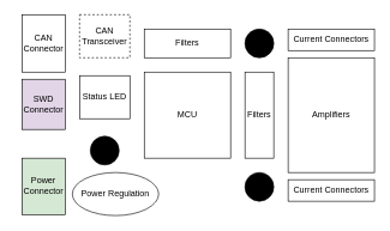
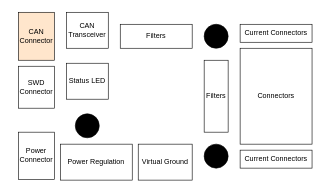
  <mxCell id="0" />
  <mxCell id="1" parent="0" />
- <mxCell id="2" value="MCU" style="rounded=0;whiteSpace=wrap;html=1;" vertex="1" parent="1"><mxGeometry x="200" y="100" width="120" height="120" as="geometry" /></mxCell>
  <mxCell id="3" value="Filters" style="rounded=0;whiteSpace=wrap;html=1;horizontal=1;" vertex="1" parent="1"><mxGeometry x="340" y="100" width="40" height="120" as="geometry" /></mxCell>
  <mxCell id="4" value="Filters" style="rounded=0;whiteSpace=wrap;html=1;horizontal=1;" vertex="1" parent="1"><mxGeometry x="200" y="40" width="120" height="40" as="geometry" /></mxCell>
- <mxCell id="5" value="Amplifiers" style="rounded=0;whiteSpace=wrap;html=1;" vertex="1" parent="1"><mxGeometry x="400" y="80" width="120" height="160" as="geometry" /></mxCell>
+ <mxCell id="5" value="Connectors" style="rounded=0;whiteSpace=wrap;html=1;" vertex="1" parent="1"><mxGeometry x="400" y="80" width="120" height="160" as="geometry" /></mxCell>
  <mxCell id="6" value="Current Connectors" style="rounded=0;whiteSpace=wrap;html=1;" vertex="1" parent="1"><mxGeometry x="400" y="250" width="120" height="30" as="geometry" /></mxCell>
  <mxCell id="7" value="Current Connectors" style="rounded=0;whiteSpace=wrap;html=1;" vertex="1" parent="1"><mxGeometry x="400" y="40" width="120" height="30" as="geometry" /></mxCell>
- <mxCell id="9" value="Power Regulation" style="ellipse;whiteSpace=wrap;html=1;" vertex="1" parent="1"><mxGeometry x="100" y="240" width="120" height="60" as="geometry" /></mxCell>
+ <mxCell id="8" value="Virtual Ground" style="rounded=0;whiteSpace=wrap;html=1;" vertex="1" parent="1"><mxGeometry x="230" y="240" width="90" height="60" as="geometry" /></mxCell>
+ <mxCell id="9" value="Power Regulation" style="rounded=0;whiteSpace=wrap;html=1;" vertex="1" parent="1"><mxGeometry x="100" y="240" width="120" height="60" as="geometry" /></mxCell>
  <mxCell id="10" value="Status LED" style="rounded=0;whiteSpace=wrap;html=1;" vertex="1" parent="1"><mxGeometry x="110" y="105" width="70" height="60" as="geometry" /></mxCell>
- <mxCell id="11" value="CAN Transceiver" style="rounded=0;whiteSpace=wrap;html=1;dashed=1;" vertex="1" parent="1"><mxGeometry x="110" y="20" width="70" height="60" as="geometry" /></mxCell>
- <mxCell id="12" value="CAN Connector" style="rounded=0;whiteSpace=wrap;html=1;horizontal=0;rotation=90;" vertex="1" parent="1"><mxGeometry x="20" y="30" width="80" height="60" as="geometry" /></mxCell>
- <mxCell id="13" value="SWD Connector" style="rounded=0;whiteSpace=wrap;html=1;horizontal=0;rotation=90;fillColor=#e1d5e7;" vertex="1" parent="1"><mxGeometry x="25" y="115" width="70" height="60" as="geometry" /></mxCell>
- <mxCell id="14" value="Power Connector" style="rounded=0;whiteSpace=wrap;html=1;horizontal=0;rotation=90;fillColor=#d5e8d4;" vertex="1" parent="1"><mxGeometry x="20.63" y="229.38" width="78.75" height="60" as="geometry" /></mxCell>
+ <mxCell id="11" value="CAN Transceiver" style="rounded=0;whiteSpace=wrap;html=1;" vertex="1" parent="1"><mxGeometry x="110" y="20" width="70" height="60" as="geometry" /></mxCell>
+ <mxCell id="12" value="CAN Connector" style="rounded=0;whiteSpace=wrap;html=1;horizontal=0;rotation=90;fillColor=#ffe6cc;" vertex="1" parent="1"><mxGeometry x="20" y="30" width="80" height="60" as="geometry" /></mxCell>
+ <mxCell id="13" value="SWD Connector" style="rounded=0;whiteSpace=wrap;html=1;horizontal=0;rotation=90;" vertex="1" parent="1"><mxGeometry x="25" y="115" width="70" height="60" as="geometry" /></mxCell>
+ <mxCell id="14" value="Power Connector" style="rounded=0;whiteSpace=wrap;html=1;horizontal=0;rotation=90;" vertex="1" parent="1"><mxGeometry x="20.63" y="229.38" width="78.75" height="60" as="geometry" /></mxCell>
  <mxCell id="15" value="" style="ellipse;whiteSpace=wrap;html=1;aspect=fixed;labelBackgroundColor=#000000;fillColor=#000000;" vertex="1" parent="1"><mxGeometry x="340" y="240" width="40" height="40" as="geometry" /></mxCell>
  <mxCell id="16" value="" style="ellipse;whiteSpace=wrap;html=1;aspect=fixed;labelBackgroundColor=#000000;fillColor=#000000;" vertex="1" parent="1"><mxGeometry x="340" y="40" width="40" height="40" as="geometry" /></mxCell>
  <mxCell id="17" value="" style="ellipse;whiteSpace=wrap;html=1;aspect=fixed;labelBackgroundColor=#000000;fillColor=#000000;" vertex="1" parent="1"><mxGeometry x="125" y="189.38" width="40" height="40" as="geometry" /></mxCell>
